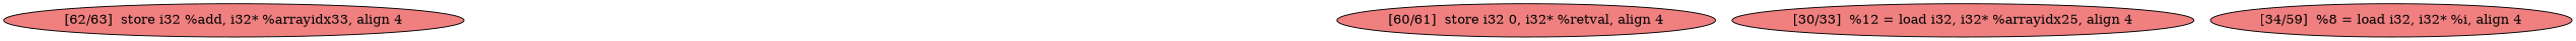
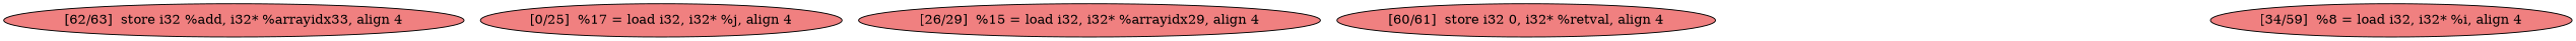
  digraph {
    node [fillcolor=lightcoral shape=ellipse style=filled]
    n1 [label="[62/63]  store i32 %add, i32* %arrayidx33, align 4"]
+   n2 [label="[0/25]  %17 = load i32, i32* %j, align 4"]
+   n3 [label="[26/29]  %15 = load i32, i32* %arrayidx29, align 4"]
    n4 [label="[60/61]  store i32 0, i32* %retval, align 4"]
-   n5 [label="[30/33]  %12 = load i32, i32* %arrayidx25, align 4"]
    n6 [label="[34/59]  %8 = load i32, i32* %i, align 4"]
  }
